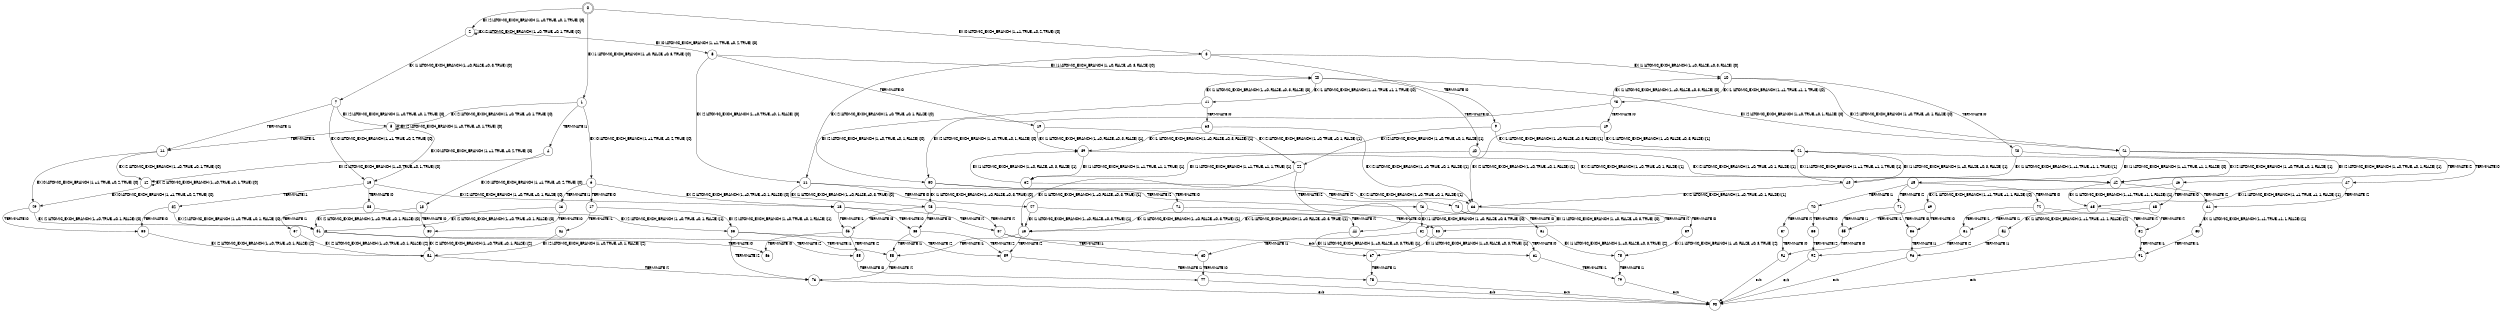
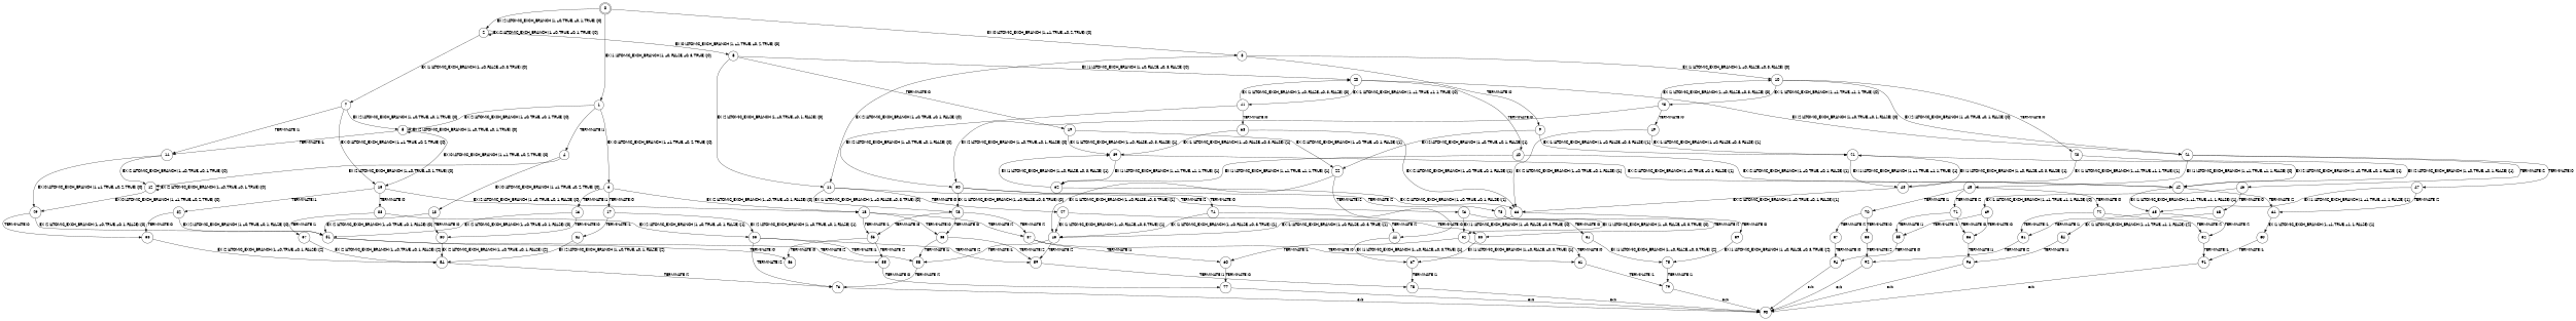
  digraph {
    fontname=Lato
    node [fontname=Lato shape=circle]
    edge [fontname=Lato]
    0 [peripheries=2]
    1
    2
    3
    4
    5
    6
    7
    8
    9
    10
    11
    12
    13
    14
    15
    16
    17
    18
    19
    20
    21
    22
    23
    24
    25
    26
    27
    28
    29
    30
    31
    32
    33
    34
    35
    36
    37
    38
    39
    40
    41
    42
    43
    44
    45
    46
    47
    48
    49
    50
    51
    52
    53
    54
    55
    56
    57
    58
    59
    76
    60
    61
    62
    63
    64
    65
    66
    67
    68
    69
    70
    71
    72
    73
    74
    75
    77
    78
    79
    80
    81
    82
    83
    84
    85
    86
    87
    88
    89
    90
    91
    92
    n94 [label=96]
    94
    0 -> 1 [label="EX !1 !ATOMIC_EXCH_BRANCH (1, +0, FALSE, +0, 3, TRUE) !{0}"]
    0 -> 2 [label="EX !2 !ATOMIC_EXCH_BRANCH (1, +0, TRUE, +0, 1, TRUE) !{0}"]
    0 -> 3 [label="EX !0 !ATOMIC_EXCH_BRANCH (1, +1, TRUE, +0, 2, TRUE) !{0}"]
    1 -> 4 [label="TERMINATE !1"]
    1 -> 5 [label="EX !2 !ATOMIC_EXCH_BRANCH (1, +0, TRUE, +0, 1, TRUE) !{0}"]
    1 -> 6 [label="EX !0 !ATOMIC_EXCH_BRANCH (1, +1, TRUE, +0, 2, TRUE) !{0}"]
    2 -> 2 [label="EX !2 !ATOMIC_EXCH_BRANCH (1, +0, TRUE, +0, 1, TRUE) !{0}"]
    2 -> 7 [label="EX !1 !ATOMIC_EXCH_BRANCH (1, +0, FALSE, +0, 3, TRUE) !{0}"]
    2 -> 8 [label="EX !0 !ATOMIC_EXCH_BRANCH (1, +1, TRUE, +0, 2, TRUE) !{0}"]
    3 -> 9 [label="TERMINATE !0"]
    3 -> 10 [label="EX !1 !ATOMIC_EXCH_BRANCH (1, +0, FALSE, +0, 3, FALSE) !{0}"]
    3 -> 11 [label="EX !2 !ATOMIC_EXCH_BRANCH (1, +0, TRUE, +0, 1, FALSE) !{0}"]
    4 -> 12 [label="EX !2 !ATOMIC_EXCH_BRANCH (1, +0, TRUE, +0, 1, TRUE) !{0}"]
    4 -> 13 [label="EX !0 !ATOMIC_EXCH_BRANCH (1, +1, TRUE, +0, 2, TRUE) !{0}"]
    5 -> 5 [label="EX !2 !ATOMIC_EXCH_BRANCH (1, +0, TRUE, +0, 1, TRUE) !{0}"]
    5 -> 14 [label="TERMINATE !1"]
    5 -> 15 [label="EX !0 !ATOMIC_EXCH_BRANCH (1, +1, TRUE, +0, 2, TRUE) !{0}"]
    6 -> 16 [label="TERMINATE !1"]
    6 -> 17 [label="TERMINATE !0"]
    6 -> 18 [label="EX !2 !ATOMIC_EXCH_BRANCH (1, +0, TRUE, +0, 1, FALSE) !{0}"]
    7 -> 5 [label="EX !2 !ATOMIC_EXCH_BRANCH (1, +0, TRUE, +0, 1, TRUE) !{0}"]
    7 -> 14 [label="TERMINATE !1"]
    7 -> 15 [label="EX !0 !ATOMIC_EXCH_BRANCH (1, +1, TRUE, +0, 2, TRUE) !{0}"]
    8 -> 11 [label="EX !2 !ATOMIC_EXCH_BRANCH (1, +0, TRUE, +0, 1, FALSE) !{0}"]
    8 -> 19 [label="TERMINATE !0"]
    8 -> 20 [label="EX !1 !ATOMIC_EXCH_BRANCH (1, +0, FALSE, +0, 3, FALSE) !{0}"]
    9 -> 21 [label="EX !1 !ATOMIC_EXCH_BRANCH (1, +0, FALSE, +0, 3, FALSE) !{1}"]
    9 -> 22 [label="EX !2 !ATOMIC_EXCH_BRANCH (1, +0, TRUE, +0, 1, FALSE) !{1}"]
    10 -> 23 [label="TERMINATE !0"]
    10 -> 24 [label="EX !2 !ATOMIC_EXCH_BRANCH (1, +0, TRUE, +0, 1, FALSE) !{0}"]
    10 -> 25 [label="EX !1 !ATOMIC_EXCH_BRANCH (1, +1, TRUE, +1, 1, TRUE) !{0}"]
    11 -> 26 [label="TERMINATE !2"]
    11 -> 27 [label="TERMINATE !0"]
    11 -> 28 [label="EX !1 !ATOMIC_EXCH_BRANCH (1, +0, FALSE, +0, 3, TRUE) !{0}"]
    12 -> 12 [label="EX !2 !ATOMIC_EXCH_BRANCH (1, +0, TRUE, +0, 1, TRUE) !{0}"]
    12 -> 29 [label="EX !0 !ATOMIC_EXCH_BRANCH (1, +1, TRUE, +0, 2, TRUE) !{0}"]
    13 -> 30 [label="TERMINATE !0"]
    13 -> 31 [label="EX !2 !ATOMIC_EXCH_BRANCH (1, +0, TRUE, +0, 1, FALSE) !{0}"]
    14 -> 12 [label="EX !2 !ATOMIC_EXCH_BRANCH (1, +0, TRUE, +0, 1, TRUE) !{0}"]
    14 -> 29 [label="EX !0 !ATOMIC_EXCH_BRANCH (1, +1, TRUE, +0, 2, TRUE) !{0}"]
    15 -> 18 [label="EX !2 !ATOMIC_EXCH_BRANCH (1, +0, TRUE, +0, 1, FALSE) !{0}"]
    15 -> 32 [label="TERMINATE !1"]
    15 -> 33 [label="TERMINATE !0"]
    16 -> 30 [label="TERMINATE !0"]
    16 -> 31 [label="EX !2 !ATOMIC_EXCH_BRANCH (1, +0, TRUE, +0, 1, FALSE) !{0}"]
    17 -> 34 [label="TERMINATE !1"]
    17 -> 35 [label="EX !2 !ATOMIC_EXCH_BRANCH (1, +0, TRUE, +0, 1, FALSE) !{1}"]
    18 -> 36 [label="TERMINATE !1"]
    18 -> 37 [label="TERMINATE !2"]
    18 -> 38 [label="TERMINATE !0"]
    19 -> 22 [label="EX !2 !ATOMIC_EXCH_BRANCH (1, +0, TRUE, +0, 1, FALSE) !{1}"]
    19 -> 39 [label="EX !1 !ATOMIC_EXCH_BRANCH (1, +0, FALSE, +0, 3, FALSE) !{1}"]
    20 -> 24 [label="EX !2 !ATOMIC_EXCH_BRANCH (1, +0, TRUE, +0, 1, FALSE) !{0}"]
    20 -> 40 [label="TERMINATE !0"]
    20 -> 41 [label="EX !1 !ATOMIC_EXCH_BRANCH (1, +1, TRUE, +1, 1, TRUE) !{0}"]
    21 -> 42 [label="EX !2 !ATOMIC_EXCH_BRANCH (1, +0, TRUE, +0, 1, FALSE) !{1}"]
    21 -> 43 [label="EX !1 !ATOMIC_EXCH_BRANCH (1, +1, TRUE, +1, 1, TRUE) !{1}"]
    22 -> 44 [label="TERMINATE !2"]
    22 -> 45 [label="EX !1 !ATOMIC_EXCH_BRANCH (1, +0, FALSE, +0, 3, TRUE) !{1}"]
    23 -> 42 [label="EX !2 !ATOMIC_EXCH_BRANCH (1, +0, TRUE, +0, 1, FALSE) !{1}"]
    23 -> 43 [label="EX !1 !ATOMIC_EXCH_BRANCH (1, +1, TRUE, +1, 1, TRUE) !{1}"]
    24 -> 46 [label="TERMINATE !2"]
    24 -> 47 [label="TERMINATE !0"]
    24 -> 48 [label="EX !1 !ATOMIC_EXCH_BRANCH (1, +1, TRUE, +1, 1, FALSE) !{0}"]
    25 -> 10 [label="EX !1 !ATOMIC_EXCH_BRANCH (1, +0, FALSE, +0, 3, FALSE) !{0}"]
    25 -> 49 [label="TERMINATE !0"]
    25 -> 50 [label="EX !2 !ATOMIC_EXCH_BRANCH (1, +0, TRUE, +0, 1, FALSE) !{0}"]
    26 -> 51 [label="TERMINATE !0"]
    26 -> 52 [label="EX !1 !ATOMIC_EXCH_BRANCH (1, +0, FALSE, +0, 3, TRUE) !{0}"]
    27 -> 44 [label="TERMINATE !2"]
    27 -> 45 [label="EX !1 !ATOMIC_EXCH_BRANCH (1, +0, FALSE, +0, 3, TRUE) !{1}"]
    28 -> 36 [label="TERMINATE !5"]
    28 -> 37 [label="TERMINATE !2"]
    28 -> 38 [label="TERMINATE !0"]
    29 -> 31 [label="EX !2 !ATOMIC_EXCH_BRANCH (1, +0, TRUE, +0, 1, FALSE) !{0}"]
    29 -> 53 [label="TERMINATE !0"]
    30 -> 54 [label="EX !2 !ATOMIC_EXCH_BRANCH (1, +0, TRUE, +0, 1, FALSE) !{2}"]
    31 -> 55 [label="TERMINATE !2"]
    31 -> 56 [label="TERMINATE !0"]
    32 -> 31 [label="EX !2 !ATOMIC_EXCH_BRANCH (1, +0, TRUE, +0, 1, FALSE) !{0}"]
    32 -> 53 [label="TERMINATE !0"]
    33 -> 35 [label="EX !2 !ATOMIC_EXCH_BRANCH (1, +0, TRUE, +0, 1, FALSE) !{1}"]
    33 -> 57 [label="TERMINATE !1"]
    34 -> 54 [label="EX !2 !ATOMIC_EXCH_BRANCH (1, +0, TRUE, +0, 1, FALSE) !{2}"]
    35 -> 58 [label="TERMINATE !1"]
    35 -> 59 [label="TERMINATE !2"]
    35 -> 76 [label="TERMINATE !2"]
    36 -> 55 [label="TERMINATE !2"]
    36 -> 56 [label="TERMINATE !0"]
    37 -> 60 [label="TERMINATE !1"]
-   37 -> 61 [label=exit]
+   37 -> 61 [label="TERMINATE !0"]
    38 -> 58 [label="TERMINATE !1"]
    38 -> 59 [label="TERMINATE !2"]
    39 -> 42 [label="EX !2 !ATOMIC_EXCH_BRANCH (1, +0, TRUE, +0, 1, FALSE) !{1}"]
    39 -> 62 [label="EX !1 !ATOMIC_EXCH_BRANCH (1, +1, TRUE, +1, 1, TRUE) !{1}"]
    40 -> 42 [label="EX !2 !ATOMIC_EXCH_BRANCH (1, +0, TRUE, +0, 1, FALSE) !{1}"]
    40 -> 62 [label="EX !1 !ATOMIC_EXCH_BRANCH (1, +1, TRUE, +1, 1, TRUE) !{1}"]
    41 -> 20 [label="EX !1 !ATOMIC_EXCH_BRANCH (1, +0, FALSE, +0, 3, FALSE) !{0}"]
    41 -> 50 [label="EX !2 !ATOMIC_EXCH_BRANCH (1, +0, TRUE, +0, 1, FALSE) !{0}"]
    41 -> 63 [label="TERMINATE !0"]
    42 -> 64 [label="TERMINATE !2"]
    42 -> 65 [label="EX !1 !ATOMIC_EXCH_BRANCH (1, +1, TRUE, +1, 1, FALSE) !{1}"]
    43 -> 21 [label="EX !1 !ATOMIC_EXCH_BRANCH (1, +0, FALSE, +0, 3, FALSE) !{1}"]
    43 -> 66 [label="EX !2 !ATOMIC_EXCH_BRANCH (1, +0, TRUE, +0, 1, FALSE) !{1}"]
    44 -> 67 [label="EX !1 !ATOMIC_EXCH_BRANCH (1, +0, FALSE, +0, 3, TRUE) !{1}"]
    45 -> 58 [label="TERMINATE !1"]
    45 -> 59 [label="TERMINATE !2"]
    46 -> 68 [label="TERMINATE !0"]
    46 -> 69 [label="EX !1 !ATOMIC_EXCH_BRANCH (1, +1, TRUE, +1, 1, FALSE) !{0}"]
    47 -> 64 [label="TERMINATE !2"]
    47 -> 65 [label="EX !1 !ATOMIC_EXCH_BRANCH (1, +1, TRUE, +1, 1, FALSE) !{1}"]
    48 -> 70 [label="TERMINATE !1"]
    48 -> 71 [label="TERMINATE !2"]
    48 -> 72 [label="TERMINATE !0"]
    49 -> 21 [label="EX !1 !ATOMIC_EXCH_BRANCH (1, +0, FALSE, +0, 3, FALSE) !{1}"]
    49 -> 66 [label="EX !2 !ATOMIC_EXCH_BRANCH (1, +0, TRUE, +0, 1, FALSE) !{1}"]
    50 -> 28 [label="EX !1 !ATOMIC_EXCH_BRANCH (1, +0, FALSE, +0, 3, TRUE) !{0}"]
    50 -> 73 [label="TERMINATE !2"]
    50 -> 74 [label="TERMINATE !0"]
    51 -> 75 [label="EX !1 !ATOMIC_EXCH_BRANCH (1, +0, FALSE, +0, 3, TRUE) !{2}"]
    52 -> 60 [label="TERMINATE !1"]
    52 -> 61 [label="TERMINATE !0"]
    53 -> 54 [label="EX !2 !ATOMIC_EXCH_BRANCH (1, +0, TRUE, +0, 1, FALSE) !{2}"]
    54 -> 76 [label="TERMINATE !2"]
    55 -> 77 [label="TERMINATE !0"]
    57 -> 54 [label="EX !2 !ATOMIC_EXCH_BRANCH (1, +0, TRUE, +0, 1, FALSE) !{2}"]
    58 -> 76 [label="TERMINATE !2"]
    59 -> 78 [label="TERMINATE !1"]
    76 -> 90 [label=exit]
    60 -> 77 [label="TERMINATE !0"]
    61 -> 79 [label="TERMINATE !1"]
    62 -> 39 [label="EX !1 !ATOMIC_EXCH_BRANCH (1, +0, FALSE, +0, 3, FALSE) !{1}"]
    62 -> 66 [label="EX !2 !ATOMIC_EXCH_BRANCH (1, +0, TRUE, +0, 1, FALSE) !{1}"]
    63 -> 39 [label="EX !1 !ATOMIC_EXCH_BRANCH (1, +0, FALSE, +0, 3, FALSE) !{1}"]
    63 -> 66 [label="EX !2 !ATOMIC_EXCH_BRANCH (1, +0, TRUE, +0, 1, FALSE) !{1}"]
    64 -> 80 [label="EX !1 !ATOMIC_EXCH_BRANCH (1, +1, TRUE, +1, 1, FALSE) !{1}"]
    65 -> 81 [label="TERMINATE !1"]
    65 -> 82 [label="TERMINATE !2"]
    66 -> 45 [label="EX !1 !ATOMIC_EXCH_BRANCH (1, +0, FALSE, +0, 3, TRUE) !{1}"]
    66 -> 83 [label="TERMINATE !2"]
    67 -> 78 [label="TERMINATE !1"]
    68 -> 84 [label="EX !1 !ATOMIC_EXCH_BRANCH (1, +1, TRUE, +1, 1, FALSE) !{2}"]
    69 -> 85 [label="TERMINATE !1"]
    69 -> 86 [label="TERMINATE !0"]
    70 -> 87 [label="TERMINATE !2"]
    70 -> 88 [label="TERMINATE !0"]
    71 -> 85 [label="TERMINATE !1"]
    71 -> 86 [label="TERMINATE !0"]
    72 -> 81 [label="TERMINATE !1"]
    72 -> 82 [label="TERMINATE !2"]
    73 -> 52 [label="EX !1 !ATOMIC_EXCH_BRANCH (1, +0, FALSE, +0, 3, TRUE) !{0}"]
    73 -> 89 [label="TERMINATE !0"]
    74 -> 45 [label="EX !1 !ATOMIC_EXCH_BRANCH (1, +0, FALSE, +0, 3, TRUE) !{1}"]
    74 -> 83 [label="TERMINATE !0"]
    75 -> 79 [label="TERMINATE !1"]
    77 -> 90 [label=exit]
    78 -> 90 [label=exit]
    79 -> 90 [label=exit]
    80 -> 91 [label="TERMINATE !1"]
    81 -> 92 [label="TERMINATE !2"]
    82 -> 91 [label="TERMINATE !1"]
    83 -> 67 [label="EX !1 !ATOMIC_EXCH_BRANCH (1, +0, FALSE, +0, 3, TRUE) !{1}"]
    84 -> n94 [label="TERMINATE !1"]
    85 -> 94 [label="TERMINATE !0"]
    86 -> n94 [label="TERMINATE !1"]
    87 -> 94 [label="TERMINATE !0"]
    88 -> 92 [label="TERMINATE !2"]
    89 -> 75 [label="EX !1 !ATOMIC_EXCH_BRANCH (1, +0, FALSE, +0, 3, TRUE) !{2}"]
    91 -> 90 [label=exit]
    92 -> 90 [label=exit]
    n94 -> 90 [label=exit]
    94 -> 90 [label=exit]
  }
